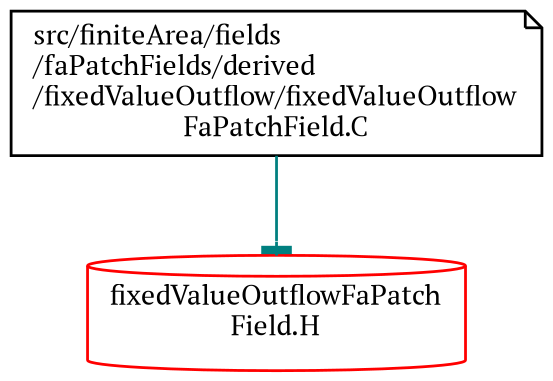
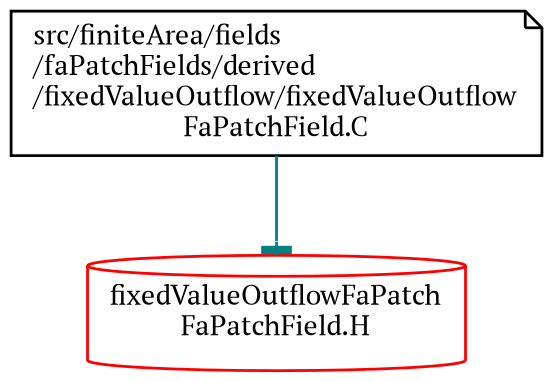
  digraph {
    fontname="PT Serif"
    node [fillcolor=white fontname="PT Serif" fontsize=10 style=filled]
    n1 [color=black fontcolor=black height=0.2 label="src/finiteArea/fields\l/faPatchFields/derived\l/fixedValueOutflow/fixedValueOutflow\lFaPatchField.C" shape=note width=0.4]
-   n2 [color=red height=0.2 label="fixedValueOutflowFaPatch\lField.H" shape=cylinder width=0.4]
+   n2 [color=red height=0.2 label="fixedValueOutflowFaPatch\lFaPatchField.H" shape=cylinder width=0.4]
    n1 -> n2 [color=teal fontname="PT Serif" fontsize=10 labelfontname=Helvetica labelfontsize=10 style=solid arrowhead=tee]
  }
